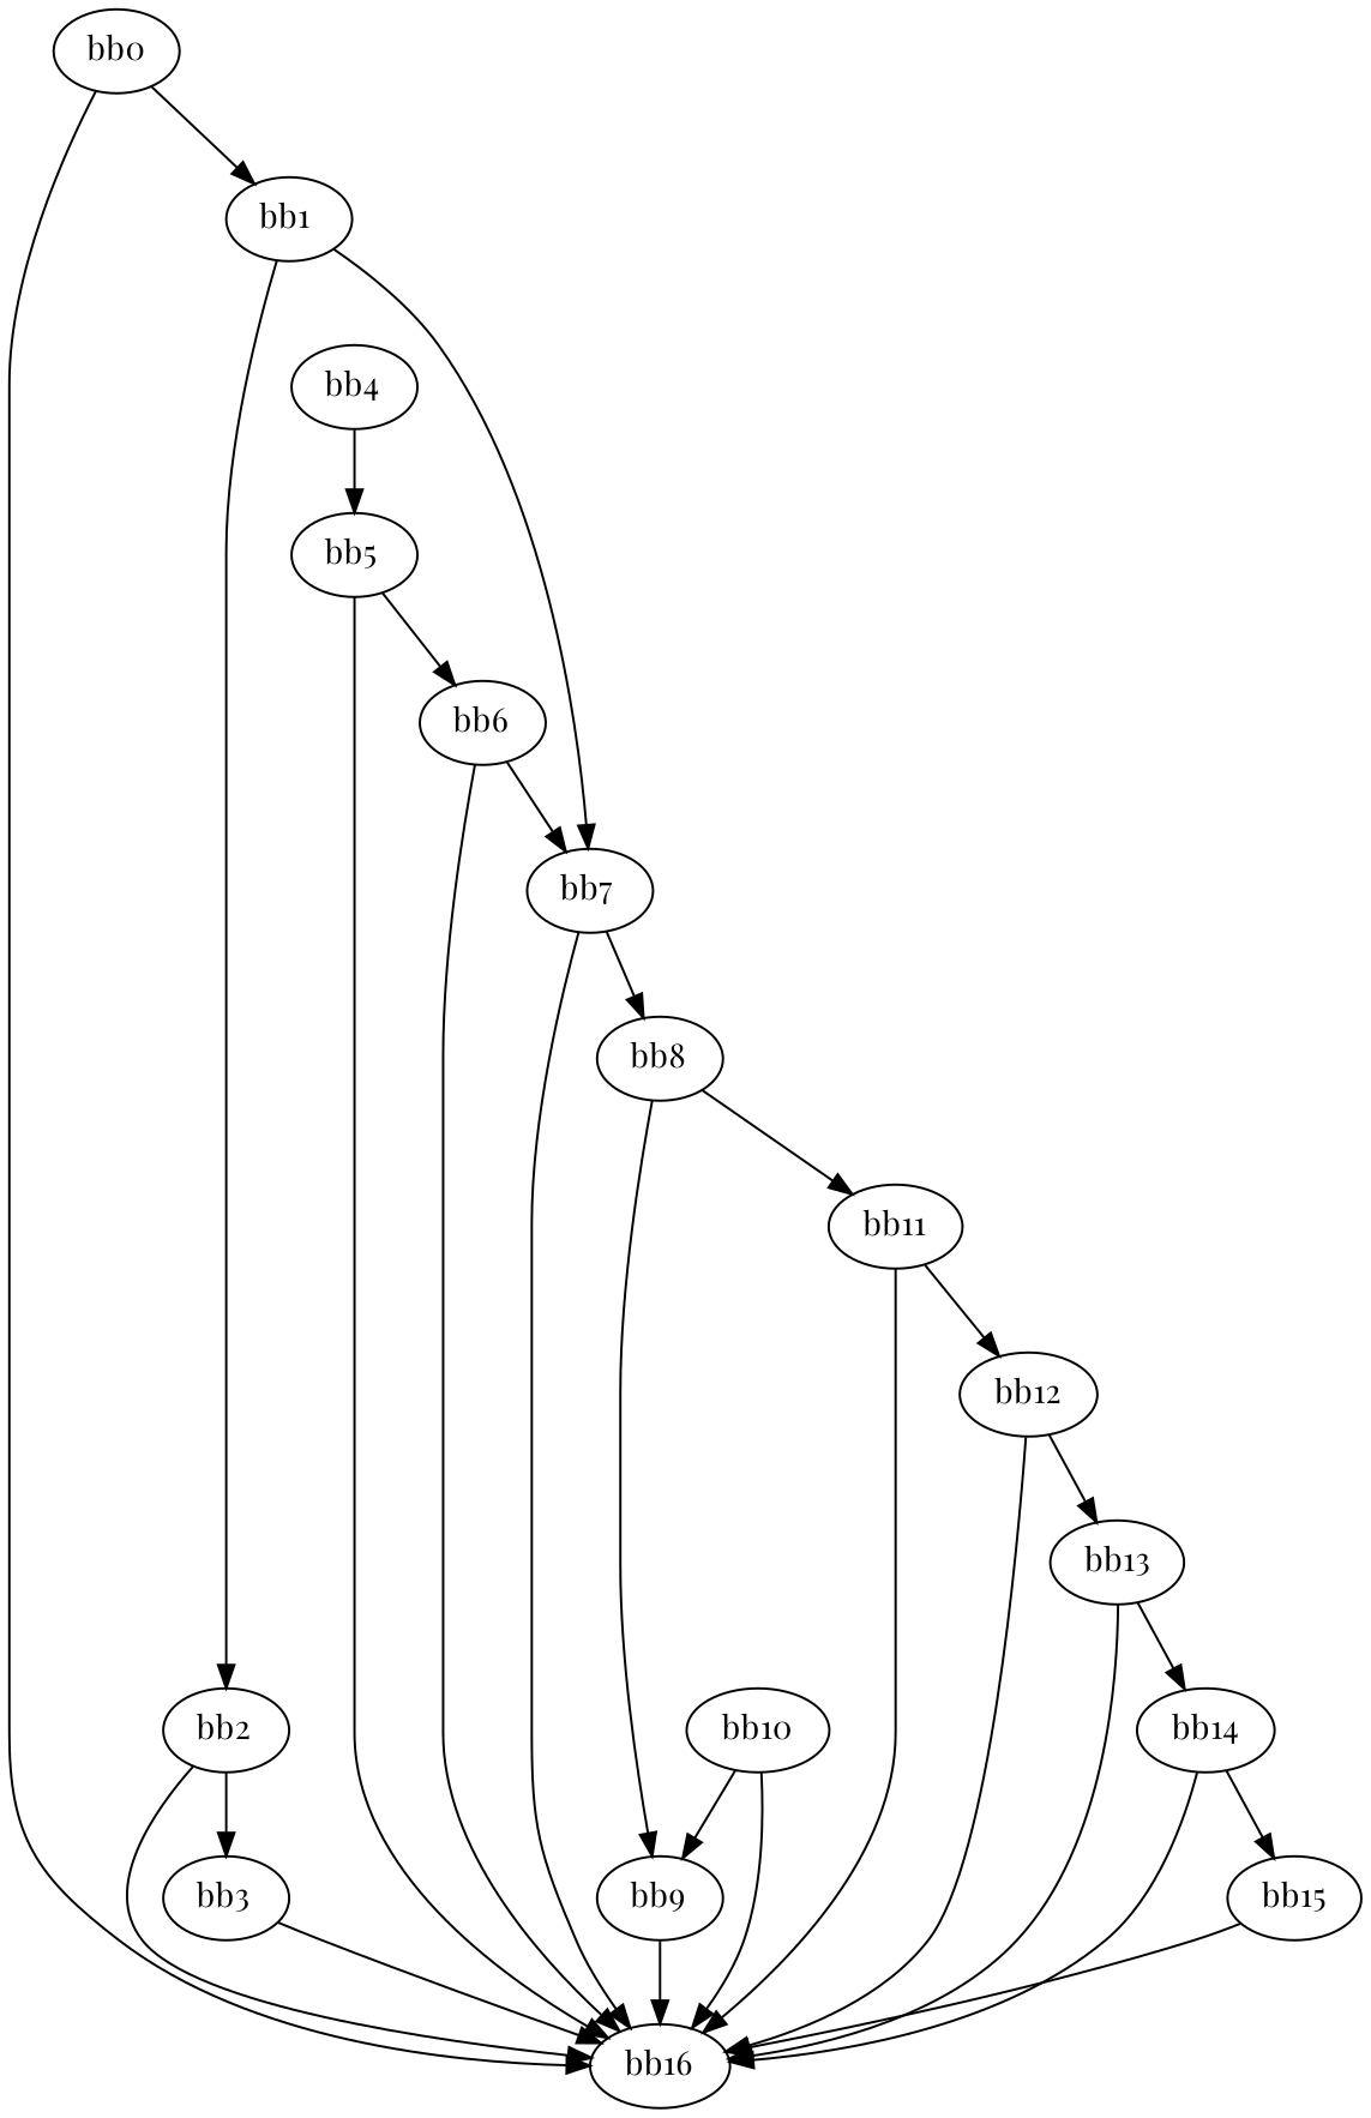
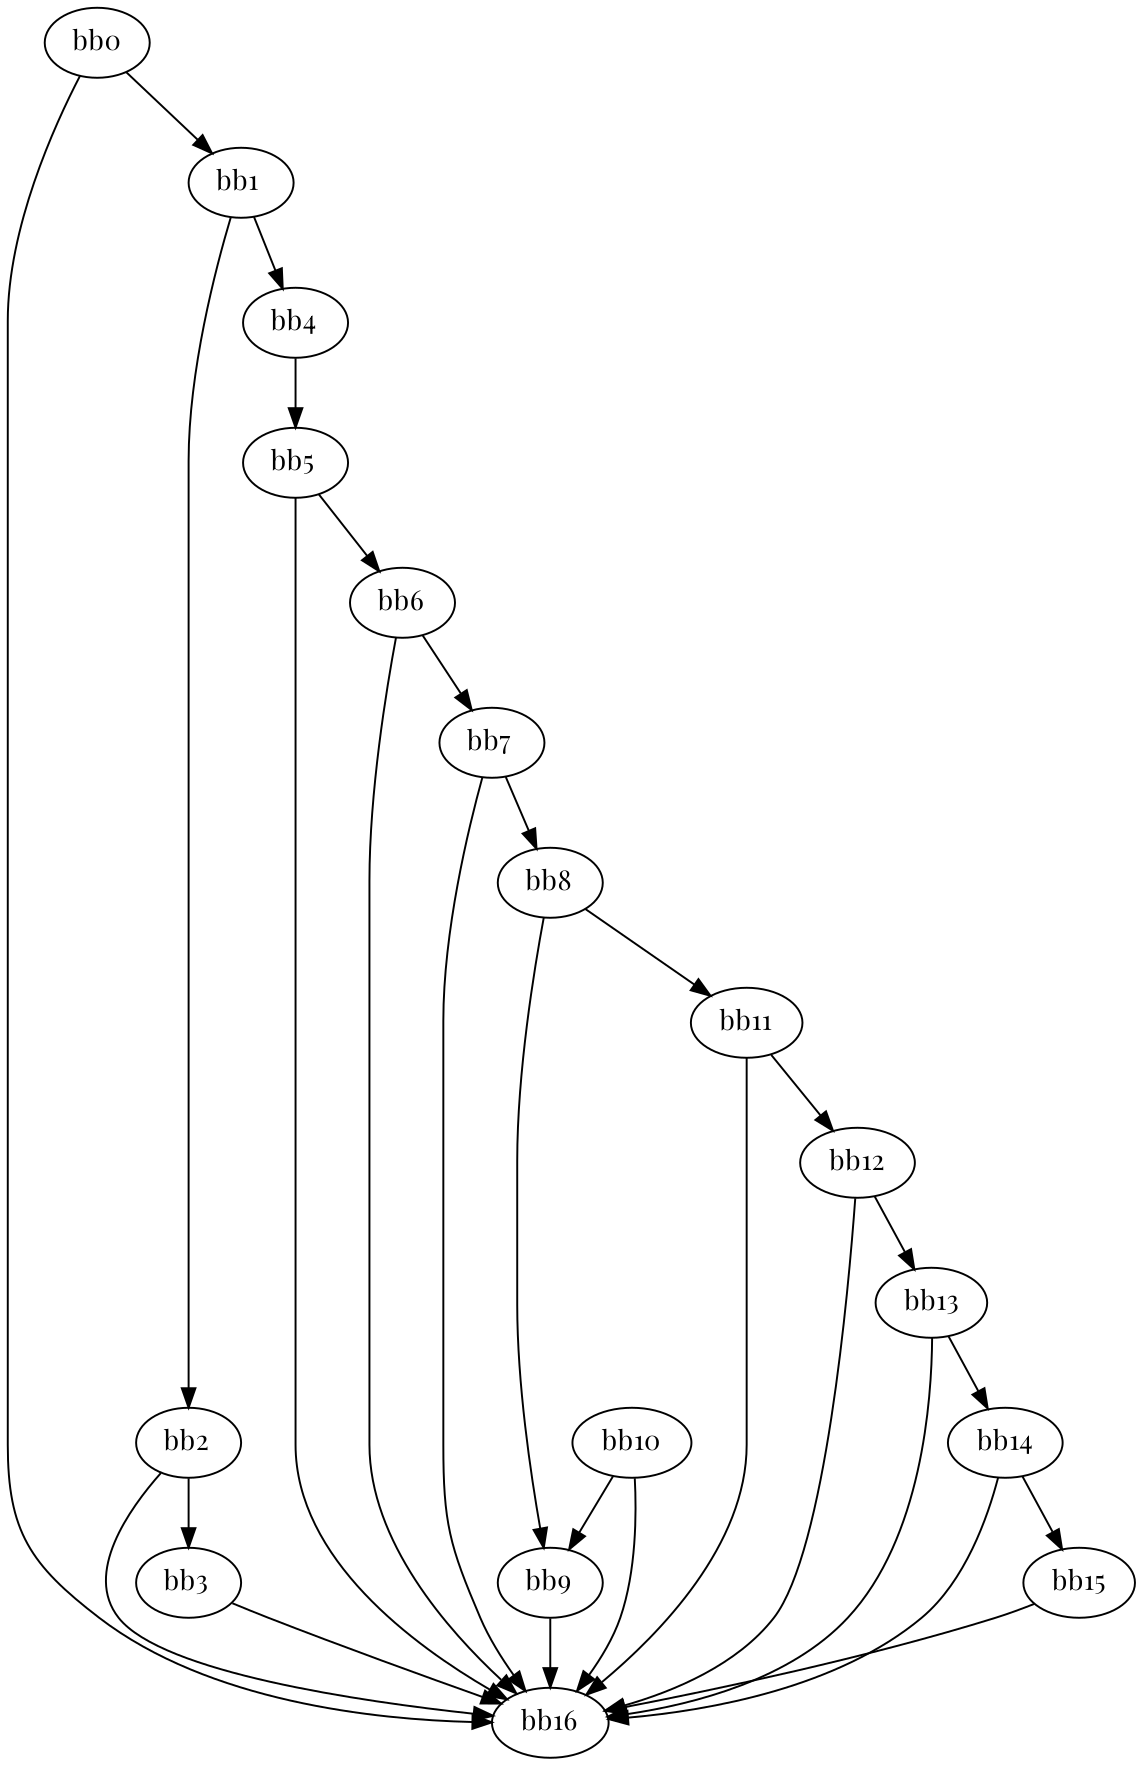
  digraph {
    fontname="Playfair Display"
    node [fontname="Playfair Display"]
    edge [fontname="Playfair Display"]
    n1 [label="bb0\l"]
    n2 [label="bb1\l"]
    n3 [label="bb16\l"]
    n4 [label="bb2\l"]
    n5 [label="bb4\l"]
    n6 [label="bb3\l"]
    n7 [label="bb5\l"]
    n8 [label="bb6\l"]
    n9 [label="bb7\l"]
    n10 [label="bb8\l"]
    n11 [label="bb9\l"]
    n12 [label="bb11\l"]
    n13 [label="bb12\l"]
    n14 [label="bb10\l"]
    n15 [label="bb13\l"]
    n16 [label="bb14\l"]
    n17 [label="bb15\l"]
    n1 -> n2
    n1 -> n3
    n2 -> n4
-   n2 -> n9
+   n2 -> n5
    n4 -> n3
    n4 -> n6
    n5 -> n7
    n6 -> n3
    n7 -> n3
    n7 -> n8
    n8 -> n3
    n8 -> n9
    n9 -> n3
    n9 -> n10
    n10 -> n11
    n10 -> n12
    n11 -> n3
    n12 -> n3
    n12 -> n13
    n13 -> n3
    n13 -> n15
    n14 -> n3
    n14 -> n11
    n15 -> n3
    n15 -> n16
    n16 -> n3
    n16 -> n17
    n17 -> n3
  }
